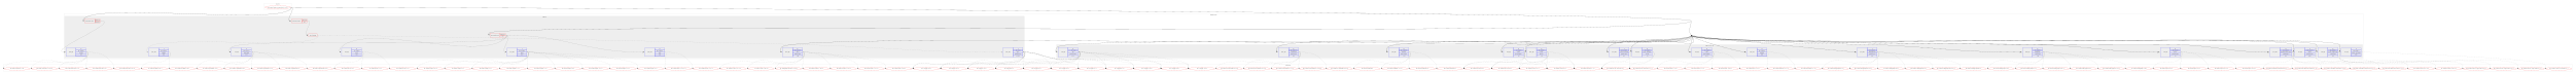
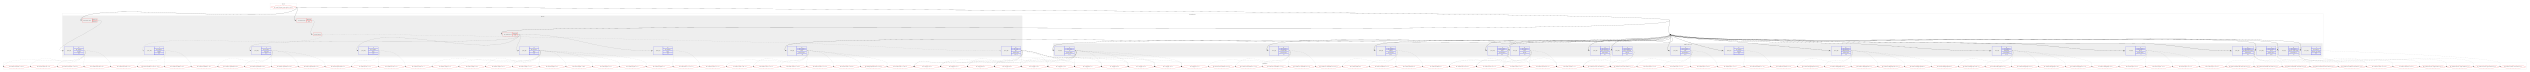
  digraph {
    compound=true
    concentrate=true
    fontname="Liberation Mono"
    fontsize=10
    newrank=true
    rankdir=TB
    ranksep=1.5
    node [color=red fontname="Liberation Mono" fontsize=10]
    edge [arrowhead=vee fontname="Liberation Mono" headport=w style=dotted tailport=e weight=100]
    n1 [label="dev-haskell/mono-traversable-0.10.0.1" width=4]
    n2 [color=blue label=<<TABLE BORDER="0" CELLBORDER="1" CELLSPACING="0" CELLPADDING="4" WIDTH="220"><TR><TD ROWSPAN="6" CELLPADDING="30">pack_dep</TD></TR><TR><TD WIDTH="110">no</TD></TR><TR><TD>dev-haskell</TD></TR><TR><TD>haddock</TD></TR><TR><TD>none</TD></TR><TR><TD></TD></TR></TABLE>> shape=none]
    n3 [color=blue label=<<TABLE BORDER="0" CELLBORDER="1" CELLSPACING="0" CELLPADDING="4" WIDTH="220"><TR><TD ROWSPAN="6" CELLPADDING="30">pack_dep</TD></TR><TR><TD WIDTH="110">no</TD></TR><TR><TD>dev-lang</TD></TR><TR><TD>ghc</TD></TR><TR><TD>greaterequal</TD></TR><TR><TD>7.10.2</TD></TR></TABLE>> shape=none]
    n4 [label=<<TABLE BORDER="0" CELLBORDER="1" CELLSPACING="0" CELLPADDING="4"><TR><TD CELLPADDING="10">any_of_group</TD></TR></TABLE>> shape=none]
    n5 [label=<<TABLE BORDER="0" CELLBORDER="1" CELLSPACING="0" CELLPADDING="4"><TR><TD ROWSPAN="3" CELLPADDING="10">use_conditional</TD></TR><TR><TD>positive</TD></TR><TR><TD>doc</TD></TR></TABLE>> shape=none]
    n6 [color=blue label=<<TABLE BORDER="0" CELLBORDER="1" CELLSPACING="0" CELLPADDING="4" WIDTH="220"><TR><TD ROWSPAN="6" CELLPADDING="30">pack_dep</TD></TR><TR><TD WIDTH="110">no</TD></TR><TR><TD>dev-haskell</TD></TR><TR><TD>hscolour</TD></TR><TR><TD>none</TD></TR><TR><TD></TD></TR></TABLE>> shape=none]
    n7 [label=<<TABLE BORDER="0" CELLBORDER="1" CELLSPACING="0" CELLPADDING="4"><TR><TD ROWSPAN="3" CELLPADDING="10">use_conditional</TD></TR><TR><TD>positive</TD></TR><TR><TD>hscolour</TD></TR></TABLE>> shape=none]
    n8 [color=blue label=<<TABLE BORDER="0" CELLBORDER="1" CELLSPACING="0" CELLPADDING="4" WIDTH="220"><TR><TD ROWSPAN="6" CELLPADDING="30">pack_dep</TD></TR><TR><TD WIDTH="110">no</TD></TR><TR><TD>dev-haskell</TD></TR><TR><TD>foldl</TD></TR><TR><TD>none</TD></TR><TR><TD></TD></TR></TABLE>> shape=none]
    n9 [color=blue label=<<TABLE BORDER="0" CELLBORDER="1" CELLSPACING="0" CELLPADDING="4" WIDTH="220"><TR><TD ROWSPAN="6" CELLPADDING="30">pack_dep</TD></TR><TR><TD WIDTH="110">no</TD></TR><TR><TD>dev-haskell</TD></TR><TR><TD>hspec</TD></TR><TR><TD>none</TD></TR><TR><TD></TD></TR></TABLE>> shape=none]
    n10 [color=blue label=<<TABLE BORDER="0" CELLBORDER="1" CELLSPACING="0" CELLPADDING="4" WIDTH="220"><TR><TD ROWSPAN="6" CELLPADDING="30">pack_dep</TD></TR><TR><TD WIDTH="110">no</TD></TR><TR><TD>dev-haskell</TD></TR><TR><TD>hunit</TD></TR><TR><TD>none</TD></TR><TR><TD></TD></TR></TABLE>> shape=none]
    n11 [color=blue label=<<TABLE BORDER="0" CELLBORDER="1" CELLSPACING="0" CELLPADDING="4" WIDTH="220"><TR><TD ROWSPAN="6" CELLPADDING="30">pack_dep</TD></TR><TR><TD WIDTH="110">no</TD></TR><TR><TD>dev-haskell</TD></TR><TR><TD>quickcheck</TD></TR><TR><TD>none</TD></TR><TR><TD></TD></TR></TABLE>> shape=none]
    n12 [label=<<TABLE BORDER="0" CELLBORDER="1" CELLSPACING="0" CELLPADDING="4"><TR><TD ROWSPAN="3" CELLPADDING="10">use_conditional</TD></TR><TR><TD>positive</TD></TR><TR><TD>test</TD></TR></TABLE>> shape=none]
    n13 [color=blue label=<<TABLE BORDER="0" CELLBORDER="1" CELLSPACING="0" CELLPADDING="4" WIDTH="220"><TR><TD ROWSPAN="6" CELLPADDING="30">pack_dep</TD></TR><TR><TD WIDTH="110">no</TD></TR><TR><TD>dev-haskell</TD></TR><TR><TD>cabal</TD></TR><TR><TD>greaterequal</TD></TR><TR><TD>1.10</TD></TR></TABLE>> shape=none]
    n14 [color=blue label=<<TABLE BORDER="0" CELLBORDER="1" CELLSPACING="0" CELLPADDING="4" WIDTH="220"><TR><TD ROWSPAN="6" CELLPADDING="30">pack_dep</TD></TR><TR><TD WIDTH="110">no</TD></TR><TR><TD>dev-haskell</TD></TR><TR><TD>transformers</TD></TR><TR><TD>greaterequal</TD></TR><TR><TD>0.3</TD></TR></TABLE>> shape=none]
    n15 [color=blue label=<<TABLE BORDER="0" CELLBORDER="1" CELLSPACING="0" CELLPADDING="4" WIDTH="220"><TR><TD ROWSPAN="6" CELLPADDING="30">pack_dep</TD></TR><TR><TD WIDTH="110">no</TD></TR><TR><TD>dev-haskell</TD></TR><TR><TD>comonad</TD></TR><TR><TD>greaterequal</TD></TR><TR><TD>3.0.3</TD></TR></TABLE>> shape=none]
    n16 [color=blue label=<<TABLE BORDER="0" CELLBORDER="1" CELLSPACING="0" CELLPADDING="4" WIDTH="220"><TR><TD ROWSPAN="6" CELLPADDING="30">pack_dep</TD></TR><TR><TD WIDTH="110">no</TD></TR><TR><TD>dev-haskell</TD></TR><TR><TD>dlist</TD></TR><TR><TD>greaterequal</TD></TR><TR><TD>0.6</TD></TR></TABLE>> shape=none]
    n17 [color=blue label=<<TABLE BORDER="0" CELLBORDER="1" CELLSPACING="0" CELLPADDING="4" WIDTH="220"><TR><TD ROWSPAN="6" CELLPADDING="30">pack_dep</TD></TR><TR><TD WIDTH="110">no</TD></TR><TR><TD>dev-haskell</TD></TR><TR><TD>dlist</TD></TR><TR><TD>smaller</TD></TR><TR><TD>1.0</TD></TR></TABLE>> shape=none]
    n18 [color=blue label=<<TABLE BORDER="0" CELLBORDER="1" CELLSPACING="0" CELLPADDING="4" WIDTH="220"><TR><TD ROWSPAN="6" CELLPADDING="30">pack_dep</TD></TR><TR><TD WIDTH="110">no</TD></TR><TR><TD>dev-haskell</TD></TR><TR><TD>dlist-instances</TD></TR><TR><TD>greaterequal</TD></TR><TR><TD>0.1</TD></TR></TABLE>> shape=none]
    n19 [color=blue label=<<TABLE BORDER="0" CELLBORDER="1" CELLSPACING="0" CELLPADDING="4" WIDTH="220"><TR><TD ROWSPAN="6" CELLPADDING="30">pack_dep</TD></TR><TR><TD WIDTH="110">no</TD></TR><TR><TD>dev-haskell</TD></TR><TR><TD>dlist-instances</TD></TR><TR><TD>smaller</TD></TR><TR><TD>0.2</TD></TR></TABLE>> shape=none]
    n20 [color=blue label=<<TABLE BORDER="0" CELLBORDER="1" CELLSPACING="0" CELLPADDING="4" WIDTH="220"><TR><TD ROWSPAN="6" CELLPADDING="30">pack_dep</TD></TR><TR><TD WIDTH="110">no</TD></TR><TR><TD>dev-haskell</TD></TR><TR><TD>text</TD></TR><TR><TD>greaterequal</TD></TR><TR><TD>0.11</TD></TR></TABLE>> shape=none]
    n21 [color=blue label=<<TABLE BORDER="0" CELLBORDER="1" CELLSPACING="0" CELLPADDING="4" WIDTH="220"><TR><TD ROWSPAN="6" CELLPADDING="30">pack_dep</TD></TR><TR><TD WIDTH="110">no</TD></TR><TR><TD>dev-haskell</TD></TR><TR><TD>hashable</TD></TR><TR><TD>none</TD></TR><TR><TD></TD></TR></TABLE>> shape=none]
    n22 [color=blue label=<<TABLE BORDER="0" CELLBORDER="1" CELLSPACING="0" CELLPADDING="4" WIDTH="220"><TR><TD ROWSPAN="6" CELLPADDING="30">pack_dep</TD></TR><TR><TD WIDTH="110">no</TD></TR><TR><TD>dev-haskell</TD></TR><TR><TD>semigroupoids</TD></TR><TR><TD>greaterequal</TD></TR><TR><TD>3.0</TD></TR></TABLE>> shape=none]
    n23 [color=blue label=<<TABLE BORDER="0" CELLBORDER="1" CELLSPACING="0" CELLPADDING="4" WIDTH="220"><TR><TD ROWSPAN="6" CELLPADDING="30">pack_dep</TD></TR><TR><TD WIDTH="110">no</TD></TR><TR><TD>dev-haskell</TD></TR><TR><TD>semigroups</TD></TR><TR><TD>greaterequal</TD></TR><TR><TD>0.10</TD></TR></TABLE>> shape=none]
    n24 [color=blue label=<<TABLE BORDER="0" CELLBORDER="1" CELLSPACING="0" CELLPADDING="4" WIDTH="220"><TR><TD ROWSPAN="6" CELLPADDING="30">pack_dep</TD></TR><TR><TD WIDTH="110">no</TD></TR><TR><TD>dev-haskell</TD></TR><TR><TD>split</TD></TR><TR><TD>greaterequal</TD></TR><TR><TD>0.2</TD></TR></TABLE>> shape=none]
    n25 [color=blue label=<<TABLE BORDER="0" CELLBORDER="1" CELLSPACING="0" CELLPADDING="4" WIDTH="220"><TR><TD ROWSPAN="6" CELLPADDING="30">pack_dep</TD></TR><TR><TD WIDTH="110">no</TD></TR><TR><TD>dev-haskell</TD></TR><TR><TD>unordered-containers</TD></TR><TR><TD>greaterequal</TD></TR><TR><TD>0.2</TD></TR></TABLE>> shape=none]
    n26 [color=blue label=<<TABLE BORDER="0" CELLBORDER="1" CELLSPACING="0" CELLPADDING="4" WIDTH="220"><TR><TD ROWSPAN="6" CELLPADDING="30">pack_dep</TD></TR><TR><TD WIDTH="110">no</TD></TR><TR><TD>dev-haskell</TD></TR><TR><TD>vector</TD></TR><TR><TD>greaterequal</TD></TR><TR><TD>0.10</TD></TR></TABLE>> shape=none]
    n27 [color=blue label=<<TABLE BORDER="0" CELLBORDER="1" CELLSPACING="0" CELLPADDING="4" WIDTH="220"><TR><TD ROWSPAN="6" CELLPADDING="30">pack_dep</TD></TR><TR><TD WIDTH="110">no</TD></TR><TR><TD>dev-haskell</TD></TR><TR><TD>vector-algorithms</TD></TR><TR><TD>greaterequal</TD></TR><TR><TD>0.6</TD></TR></TABLE>> shape=none]
    n28 [color=blue label=<<TABLE BORDER="0" CELLBORDER="1" CELLSPACING="0" CELLPADDING="4" WIDTH="220"><TR><TD ROWSPAN="6" CELLPADDING="30">pack_dep</TD></TR><TR><TD WIDTH="110">no</TD></TR><TR><TD>dev-haskell</TD></TR><TR><TD>vector-instances</TD></TR><TR><TD>none</TD></TR><TR><TD></TD></TR></TABLE>> shape=none]
    n29 [color=blue label=<<TABLE BORDER="0" CELLBORDER="1" CELLSPACING="0" CELLPADDING="4" WIDTH="220"><TR><TD ROWSPAN="6" CELLPADDING="30">pack_dep</TD></TR><TR><TD WIDTH="110">no</TD></TR><TR><TD>dev-lang</TD></TR><TR><TD>ghc</TD></TR><TR><TD>greaterequal</TD></TR><TR><TD>7.4.1</TD></TR></TABLE>> shape=none]
+   n30 [label="dev-haskell/haddock-2.14.3.0.7.8.3" width=4]
    n31 [label="dev-haskell/haddock-2.16.1" width=4]
    n32 [label="dev-haskell/haddock-2.17.2" width=4]
    n33 [label="dev-lang/ghc-7.10.3" width=4]
    n34 [label="dev-lang/ghc-7.8.4" width=4]
    n35 [label="dev-lang/ghc-8.0.2" width=4]
    n36 [label="dev-lang/ghc-8.2.1" width=4]
    n37 [label="dev-lang/ghc-8.2.2" width=4]
    n38 [label="dev-lang/ghc-8.4.1" width=4]
    n39 [label="dev-lang/ghc-8.4.2" width=4]
    n40 [label="dev-lang/ghc-8.4.3" width=4]
    n41 [label="dev-lang/ghc-8.6.4" width=4]
    n42 [label="dev-lang/ghc-8.6.5" width=4]
    n43 [label="dev-lang/ghc-8.8.1" width=4]
    n44 [label="dev-haskell/hscolour-1.19" width=4]
    n45 [label="dev-haskell/hscolour-1.20.3-r1" width=4]
    n46 [label="dev-haskell/hscolour-1.22" width=4]
    n47 [label="dev-haskell/hscolour-1.23-r1" width=4]
    n48 [label="dev-haskell/hscolour-1.24" width=4]
    n49 [label="dev-haskell/foldl-1.0.7" width=4]
    n50 [label="dev-haskell/foldl-1.1.3" width=4]
    n51 [label="dev-haskell/foldl-1.2.3" width=4]
    n52 [label="dev-haskell/hspec-1.10.0" width=4]
    n53 [label="dev-haskell/hspec-1.5.4" width=4]
    n54 [label="dev-haskell/hspec-1.7.2.1" width=4]
    n55 [label="dev-haskell/hspec-1.8.1.1" width=4]
    n56 [label="dev-haskell/hspec-1.8.3" width=4]
    n57 [label="dev-haskell/hspec-2.1.2" width=4]
    n58 [label="dev-haskell/hspec-2.1.4" width=4]
    n59 [label="dev-haskell/hspec-2.2.1" width=4]
    n60 [label="dev-haskell/hspec-2.2.4" width=4]
    n61 [label="dev-haskell/hunit-1.2.5.2" width=4]
    n62 [label="dev-haskell/hunit-1.2.5.2-r1" width=4]
    n63 [label="dev-haskell/quickcheck-2.6" width=4]
    n64 [label="dev-haskell/quickcheck-2.7.6" width=4]
    n65 [label="dev-haskell/quickcheck-2.8.1" width=4]
    n66 [label="dev-haskell/quickcheck-2.8.2" width=4]
    n67 [label="dev-haskell/quickcheck-3.9.2" width=4]
    n68 [label="dev-haskell/cabal-1.11.1.2" width=4]
    n69 [label="dev-haskell/cabal-1.18.1.3" width=4]
    n70 [label="dev-haskell/cabal-1.18.1.5" width=4]
    n71 [label="dev-semigroupoids/cabal-1.20.0.2" width=4]
    n72 [label="dev-haskell/cabal-1.22.8.0" width=4]
    n73 [label="dev-haskell/cabal-1.24.2.0" width=4]
    n74 [label="dev-haskell/cabal-2.0.0.2" width=4]
    n75 [label="dev-haskell/comonad-3.1" width=4]
    n76 [label="dev-haskell/comonad-4.0" width=4]
    n77 [label="dev-haskell/comonad-4.2.7.2" width=4]
    n78 [label="dev-haskell/comonad-5" width=4]
    n79 [label="dev-haskell/dlist-1.5-r1" width=4]
    n80 [label="dev-haskell/dlist-0.6.0.1" width=4]
    n81 [label="dev-haskell/dlist-0.7.1" width=4]
    n82 [label="dev-haskell/dlist-0.7.1.2" width=4]
    n83 [label="dev-haskell/dlist-0.8.0.2" width=4]
    n84 [label="dev-haskell/dlist-instances-0.1" width=4]
    n85 [label="dev-haskell/dlist-instances-0.1.1.1" width=4]
    n86 [label="dev-haskell/hashable-1.2.1.0" width=4]
    n87 [label="dev-haskell/hashable-1.2.4.0" width=4]
    n88 [label="dev-haskell/semigroupoids-3.1" width=4]
    n89 [label="dev-haskell/semigroupoids-4.0.2.1" width=4]
    n90 [label="dev-haskell/semigroupoids-4.2" width=4]
    n91 [label="dev-haskell/semigroupoids-4.3" width=4]
    n92 [label="dev-haskell/semigroupoids-5.0.0.4" width=4]
    n93 [label="dev-haskell/semigroupoids-5.1" width=4]
    n94 [label="dev-haskell/semigroups-0.11-r1" width=4]
    n95 [label="dev-haskell/semigroups-0.12.1" width=4]
    n96 [label="dev-haskell/semigroups-0.12.2" width=4]
    n97 [label="dev-haskell/semigroups-0.15.1" width=4]
    n98 [label="dev-haskell/semigroups-0.16.2.2" width=4]
    n99 [label="dev-haskell/semigroups-0.9.2" width=4]
    n100 [label="dev-haskell/split-0.1.4.3" width=4]
    n101 [label="dev-haskell/split-0.2.2" width=4]
    n102 [label="dev-haskell/split-0.2.3" width=4]
    n103 [label="dev-haskell/split-0.2.3.1" width=4]
    n104 [label="dev-haskell/text-0.11.3.1" width=4]
    n105 [label="dev-haskell/text-1.1.1.3" width=4]
    n106 [label="dev-haskell/text-1.2.2.0" width=4]
    n107 [label="dev-haskell/text-1.2.2.1" width=4]
    n108 [label="dev-haskell/transformers-0.3.0.0-r1" width=4]
    n109 [label="dev-haskell/transformers-0.4.1.0" width=4]
    n110 [label="dev-haskell/transformers-0.4.2.0" width=4]
    n111 [label="dev-haskell/transformers-0.4.3.0" width=4]
    n112 [label="dev-haskell/transformers-0.5.2.0" width=4]
    n113 [label="dev-haskell/unordered-containers-0.2.3.3" width=4]
    n114 [label="dev-haskell/unordered-containers-0.2.6.0" width=4]
    n115 [label="dev-haskell/unordered-containers-0.2.7.0" width=4]
    n116 [label="dev-haskell/unordered-containers-0.2.7.1" width=4]
    n117 [label="dev-haskell/unordered-containers-0.2.7.2" width=4]
    n118 [label="dev-haskell/vector-0.10.12.3" width=4]
    n119 [label="dev-haskell/vector-0.11.0.0" width=4]
    n120 [label="dev-haskell/vector-algorithms-0.5.4.2" width=4]
    n121 [label="dev-haskell/vector-algorithms-0.6.0.4" width=4]
    n122 [label="dev-haskell/vector-algorithms-0.7.0.1" width=4]
    n123 [label="dev-haskell/vector-instances-3.3.1" width=4]
    subgraph cluster_1 {
      color=gray
      label=<<i>ebuild</i>>
      rank=same
      n1
    }
    subgraph cluster_2 {
      color=gray
      label=<<i>dependencies</i>>
      subgraph cluster_3 {
        color=gray
        fillcolor="#eeeeee"
        label=<<i>compile</i>>
        style=filled
        subgraph sub_4 {
          color=gray
          fillcolor="#eeeeee"
          label=<<i>compile</i>>
          style=filled
          n5
          subgraph sub_5 {
            color=gray
            fillcolor="#eeeeee"
            label=<<i>compile</i>>
            style=filled
            n4
            subgraph sub_6 {
              color=gray
              fillcolor="#eeeeee"
              label=<<i>compile</i>>
              style=filled
              n2
            }
            subgraph sub_7 {
              color=gray
              fillcolor="#eeeeee"
              label=<<i>compile</i>>
              style=filled
              n3
            }
          }
        }
        subgraph sub_8 {
          color=gray
          fillcolor="#eeeeee"
          label=<<i>compile</i>>
          style=filled
          n7
          subgraph sub_9 {
            color=gray
            fillcolor="#eeeeee"
            label=<<i>compile</i>>
            style=filled
            n6
          }
        }
        subgraph sub_10 {
          color=gray
          fillcolor="#eeeeee"
          label=<<i>compile</i>>
          style=filled
          n12
          subgraph sub_11 {
            color=gray
            fillcolor="#eeeeee"
            label=<<i>compile</i>>
            style=filled
            n8
          }
          subgraph sub_12 {
            color=gray
            fillcolor="#eeeeee"
            label=<<i>compile</i>>
            style=filled
            n9
          }
          subgraph sub_13 {
            color=gray
            fillcolor="#eeeeee"
            label=<<i>compile</i>>
            style=filled
            n10
          }
          subgraph sub_14 {
            color=gray
            fillcolor="#eeeeee"
            label=<<i>compile</i>>
            style=filled
            n11
          }
        }
        subgraph sub_15 {
          color=gray
          fillcolor="#eeeeee"
          label=<<i>compile</i>>
          style=filled
          n13
        }
      }
      subgraph cluster_16 {
        color=gray
        fillcolor="#eeeeee"
        label=<<i>compile and run</i>>
        style=filled
        subgraph sub_17 {
          color=gray
          fillcolor="#eeeeee"
          label=<<i>compile and run</i>>
          style=filled
          n14
        }
        subgraph sub_18 {
          color=gray
          fillcolor="#eeeeee"
          label=<<i>compile and run</i>>
          style=filled
          n15
        }
        subgraph sub_19 {
          color=gray
          fillcolor="#eeeeee"
          label=<<i>compile and run</i>>
          style=filled
          n16
        }
        subgraph sub_20 {
          color=gray
          fillcolor="#eeeeee"
          label=<<i>compile and run</i>>
          style=filled
          n17
        }
        subgraph sub_21 {
          color=gray
          fillcolor="#eeeeee"
          label=<<i>compile and run</i>>
          style=filled
          n18
        }
        subgraph sub_22 {
          color=gray
          fillcolor="#eeeeee"
          label=<<i>compile and run</i>>
          style=filled
          n19
        }
        subgraph sub_23 {
          color=gray
          fillcolor="#eeeeee"
          label=<<i>compile and run</i>>
          style=filled
          n20
        }
        subgraph sub_24 {
          color=gray
          fillcolor="#eeeeee"
          label=<<i>compile and run</i>>
          style=filled
          n21
        }
        subgraph sub_25 {
          color=gray
          fillcolor="#eeeeee"
          label=<<i>compile and run</i>>
          style=filled
          n22
        }
        subgraph sub_26 {
          color=gray
          fillcolor="#eeeeee"
          label=<<i>compile and run</i>>
          style=filled
          n23
        }
        subgraph sub_27 {
          color=gray
          fillcolor="#eeeeee"
          label=<<i>compile and run</i>>
          style=filled
          n24
        }
        subgraph sub_28 {
          color=gray
          fillcolor="#eeeeee"
          label=<<i>compile and run</i>>
          style=filled
          n25
        }
        subgraph sub_29 {
          color=gray
          fillcolor="#eeeeee"
          label=<<i>compile and run</i>>
          style=filled
          n26
        }
        subgraph sub_30 {
          color=gray
          fillcolor="#eeeeee"
          label=<<i>compile and run</i>>
          style=filled
          n27
        }
        subgraph sub_31 {
          color=gray
          fillcolor="#eeeeee"
          label=<<i>compile and run</i>>
          style=filled
          n28
        }
        subgraph sub_32 {
          color=gray
          fillcolor="#eeeeee"
          label=<<i>compile and run</i>>
          style=filled
          n29
        }
      }
      subgraph cluster_33 {
        color=gray
        fillcolor="#eeeeee"
        label=<<i>run</i>>
        style=filled
      }
    }
    subgraph cluster_34 {
      color=gray
      label=<<i>candidates</i>>
      rank=same
      subgraph sub_35 {
        color=black
        label=<<i>candidates</i>>
        nodesep=1
        rank=same
+       n30
        n31
        n32
      }
      subgraph sub_36 {
        color=black
        label=<<i>candidates</i>>
        nodesep=1
        rank=same
        n33
        n34
        n35
        n36
        n37
        n38
        n39
        n40
        n41
        n42
        n43
      }
      subgraph sub_37 {
        color=black
        label=<<i>candidates</i>>
        nodesep=1
        rank=same
        n44
        n45
        n46
        n47
        n48
      }
      subgraph sub_38 {
        color=black
        label=<<i>candidates</i>>
        nodesep=1
        rank=same
        n49
        n50
        n51
      }
      subgraph sub_39 {
        color=black
        label=<<i>candidates</i>>
        nodesep=1
        rank=same
        n52
        n53
        n54
        n55
        n56
        n57
        n58
        n59
        n60
      }
      subgraph sub_40 {
        color=black
        label=<<i>candidates</i>>
        nodesep=1
        rank=same
        n61
        n62
      }
      subgraph sub_41 {
        color=black
        label=<<i>candidates</i>>
        nodesep=1
        rank=same
        n63
        n64
        n65
        n66
        n67
      }
      subgraph sub_42 {
        color=black
        label=<<i>candidates</i>>
        nodesep=1
        rank=same
        n68
        n69
        n70
        n71
        n72
        n73
        n74
      }
      subgraph sub_43 {
        color=black
        label=<<i>candidates</i>>
        nodesep=1
        rank=same
        n75
        n76
        n77
        n78
      }
      subgraph sub_44 {
        color=black
        label=<<i>candidates</i>>
        nodesep=1
        rank=same
        n79
        n80
        n81
        n82
        n83
      }
      subgraph sub_45 {
        color=black
        label=<<i>candidates</i>>
        nodesep=1
        rank=same
        n79
        n80
        n81
        n82
        n83
      }
      subgraph sub_46 {
        color=black
        label=<<i>candidates</i>>
        nodesep=1
        rank=same
        n84
        n85
      }
      subgraph sub_47 {
        color=black
        label=<<i>candidates</i>>
        nodesep=1
        rank=same
        n84
        n85
      }
      subgraph sub_48 {
        color=black
        label=<<i>candidates</i>>
        nodesep=1
        rank=same
        n86
        n87
      }
      subgraph sub_49 {
        color=black
        label=<<i>candidates</i>>
        nodesep=1
        rank=same
        n88
        n89
        n90
        n91
        n92
        n93
      }
      subgraph sub_50 {
        color=black
        label=<<i>candidates</i>>
        nodesep=1
        rank=same
        n94
        n95
        n96
        n97
        n98
        n99
      }
      subgraph sub_51 {
        color=black
        label=<<i>candidates</i>>
        nodesep=1
        rank=same
        n100
        n101
        n102
        n103
      }
      subgraph sub_52 {
        color=black
        label=<<i>candidates</i>>
        nodesep=1
        rank=same
        n104
        n105
        n106
        n107
      }
      subgraph sub_53 {
        color=black
        label=<<i>candidates</i>>
        nodesep=1
        rank=same
        n108
        n109
        n110
        n111
        n112
      }
      subgraph sub_54 {
        color=black
        label=<<i>candidates</i>>
        nodesep=1
        rank=same
        n113
        n114
        n115
        n116
        n117
      }
      subgraph sub_55 {
        color=black
        label=<<i>candidates</i>>
        nodesep=1
        rank=same
        n118
        n119
      }
      subgraph sub_56 {
        color=black
        label=<<i>candidates</i>>
        nodesep=1
        rank=same
        n120
        n121
        n122
      }
      subgraph sub_57 {
        color=black
        label=<<i>candidates</i>>
        nodesep=1
        rank=same
        n123
      }
      subgraph sub_58 {
        color=black
        label=<<i>candidates</i>>
        nodesep=1
        rank=same
        n33
        n34
        n35
        n36
        n37
        n38
        n39
        n40
        n41
        n42
        n43
      }
    }
    n1 -> n5 [style=solid weight=20]
    n1 -> n7 [style=solid weight=20]
    n1 -> n12 [style=solid weight=20]
    n1 -> n13 [style=solid weight=20]
    n1 -> n14 [arrowhead=odotvee style=solid weight=20]
    n1 -> n15 [arrowhead=odotvee style=solid weight=20]
    n1 -> n16 [arrowhead=odotvee style=solid weight=20]
    n1 -> n17 [arrowhead=odotvee style=solid weight=20]
    n1 -> n18 [arrowhead=odotvee style=solid weight=20]
    n1 -> n19 [arrowhead=odotvee style=solid weight=20]
    n1 -> n20 [arrowhead=odotvee style=solid weight=20]
    n1 -> n21 [arrowhead=odotvee style=solid weight=20]
    n1 -> n22 [arrowhead=odotvee style=solid weight=20]
    n1 -> n23 [arrowhead=odotvee style=solid weight=20]
    n1 -> n24 [arrowhead=odotvee style=solid weight=20]
    n1 -> n25 [arrowhead=odotvee style=solid weight=20]
    n1 -> n26 [arrowhead=odotvee style=solid weight=20]
    n1 -> n27 [arrowhead=odotvee style=solid weight=20]
    n1 -> n28 [arrowhead=odotvee style=solid weight=20]
    n1 -> n29 [arrowhead=odotvee style=solid weight=20]
+   n2 -> n30
    n2 -> n31
    n2 -> n32
    n3 -> n33
    n3 -> n34
    n3 -> n35
    n3 -> n36
    n3 -> n37
    n3 -> n38
    n3 -> n39
    n3 -> n40
    n3 -> n41
    n3 -> n42
    n3 -> n43
    n4 -> n2 [arrowhead=oinv weight=20]
    n4 -> n3 [arrowhead=oinv weight=20]
    n5 -> n4 [style=dashed weight=20]
    n6 -> n44
    n6 -> n45
    n6 -> n46
    n6 -> n47
    n6 -> n48
    n7 -> n6 [style=dashed weight=20]
    n8 -> n49
    n8 -> n50
    n8 -> n51
    n9 -> n52
    n9 -> n53
    n9 -> n54
    n9 -> n55
    n9 -> n56
    n9 -> n57
    n9 -> n58
    n9 -> n59
    n9 -> n60
    n10 -> n61
    n10 -> n62
    n11 -> n63
    n11 -> n64
    n11 -> n65
    n11 -> n66
    n11 -> n67
    n12 -> n8 [style=dashed weight=20]
    n12 -> n9 [style=dashed weight=20]
    n12 -> n10 [style=dashed weight=20]
    n12 -> n11 [style=dashed weight=20]
    n13 -> n68
    n13 -> n69
    n13 -> n70
    n13 -> n71
    n13 -> n72
    n13 -> n73
    n13 -> n74
    n14 -> n108
    n14 -> n109
    n14 -> n110
    n14 -> n111
    n14 -> n112
    n15 -> n75
    n15 -> n76
    n15 -> n77
    n15 -> n78
    n16 -> n79
    n16 -> n80
    n16 -> n81
    n16 -> n82
    n16 -> n83
    n17 -> n79
    n17 -> n80
    n17 -> n81
    n17 -> n82
    n17 -> n83
    n18 -> n84
    n18 -> n85
    n19 -> n84
    n19 -> n85
    n20 -> n104
    n20 -> n105
    n20 -> n106
    n20 -> n107
    n21 -> n86
    n21 -> n87
    n22 -> n88
    n22 -> n89
    n22 -> n90
    n22 -> n91
    n22 -> n92
    n22 -> n93
    n23 -> n94
    n23 -> n95
    n23 -> n96
    n23 -> n97
    n23 -> n98
    n23 -> n99
    n24 -> n100
    n24 -> n101
    n24 -> n102
    n24 -> n103
    n25 -> n113
    n25 -> n114
    n25 -> n115
    n25 -> n116
    n25 -> n117
    n26 -> n118
    n26 -> n119
    n27 -> n120
    n27 -> n121
    n27 -> n122
    n28 -> n123
    n29 -> n33
    n29 -> n34
    n29 -> n35
    n29 -> n36
    n29 -> n37
    n29 -> n38
    n29 -> n39
    n29 -> n40
    n29 -> n41
    n29 -> n42
    n29 -> n43
  }
